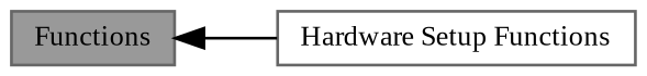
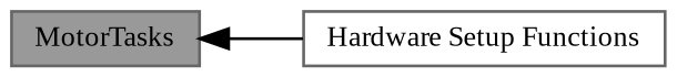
  digraph {
    rankdir=LR
    fontname="Liberation Serif"
    node [fontname="Liberation Serif" fontsize=10 shape=box style=filled]
    n1 [color=grey40 fillcolor=white height=0.2 label="Hardware Setup Functions" width=0.4]
-   n2 [color=gray40 fillcolor=grey60 fontcolor=black height=0.2 label=Functions width=0.4]
+   n2 [color=gray40 fillcolor=grey60 fontcolor=black height=0.2 label=MotorTasks width=0.4]
    n2 -> n1 [dir=back fontname="Liberation Serif" fontsize=10 labelfontname=Helvetica labelfontsize=10 shape=plaintext style=solid]
  }
